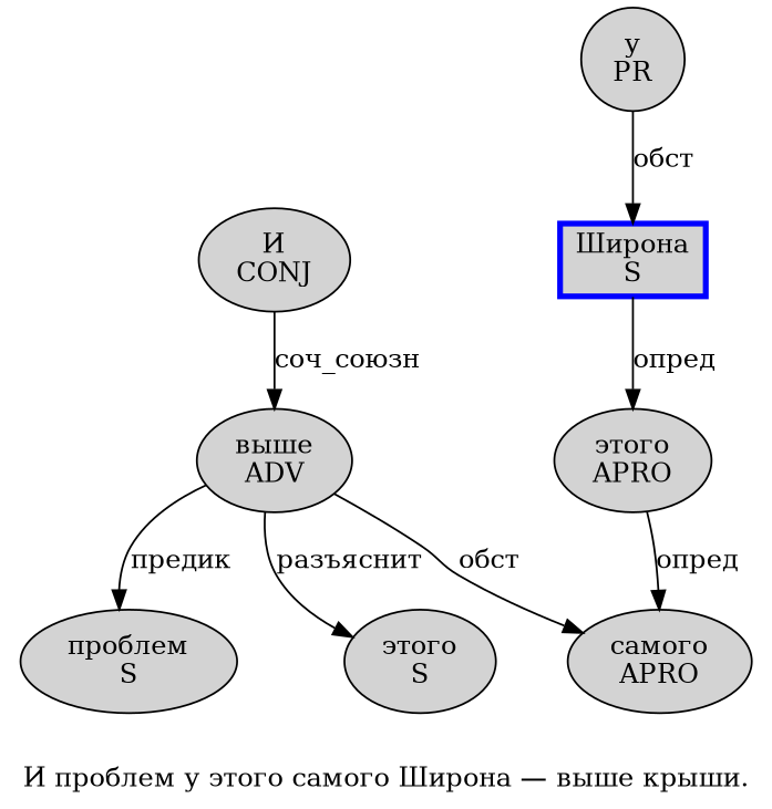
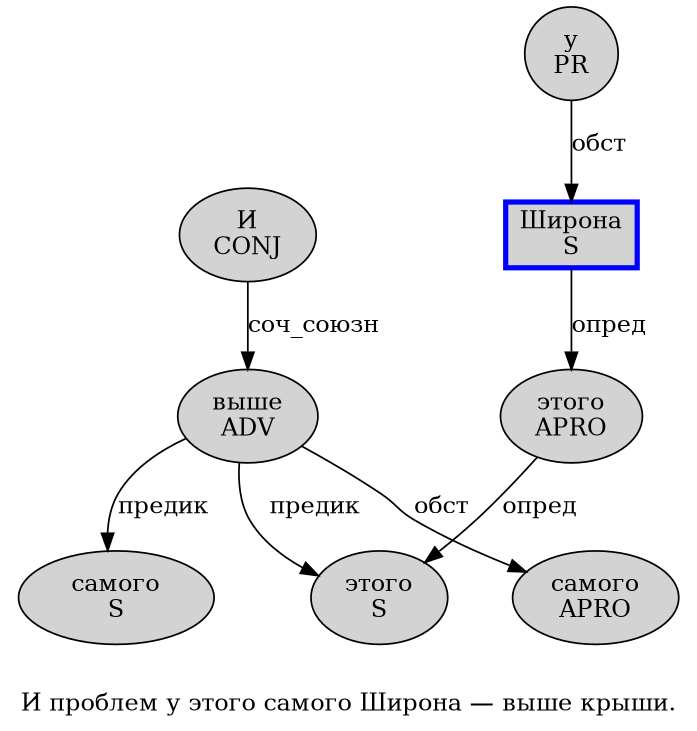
  digraph {
    label="И проблем у этого самого Широна — выше крыши."
    node [fillcolor=lightgray penwidth=1 shape=ellipse style=filled]
    n1 [label="И\nCONJ"]
    n2 [label="выше\nADV"]
-   n3 [label="проблем\nS"]
+   n3 [label="самого\nS"]
    n4 [label="самого\nAPRO"]
    n5 [label="этого\nS"]
    n6 [label="у\nPR"]
    n7 [color=blue label="Широна\nS" penwidth=3 shape=box]
    n8 [label="этого\nAPRO"]
    n1 -> n2 [label="соч_союзн"]
    n2 -> n3 [label="предик"]
    n2 -> n4 [label="обст"]
-   n2 -> n5 [label="разъяснит"]
+   n2 -> n5 [label="предик"]
    n6 -> n7 [label="обст"]
    n7 -> n8 [label="опред"]
-   n8 -> n4 [label="опред"]
+   n8 -> n5 [label="опред"]
  }
